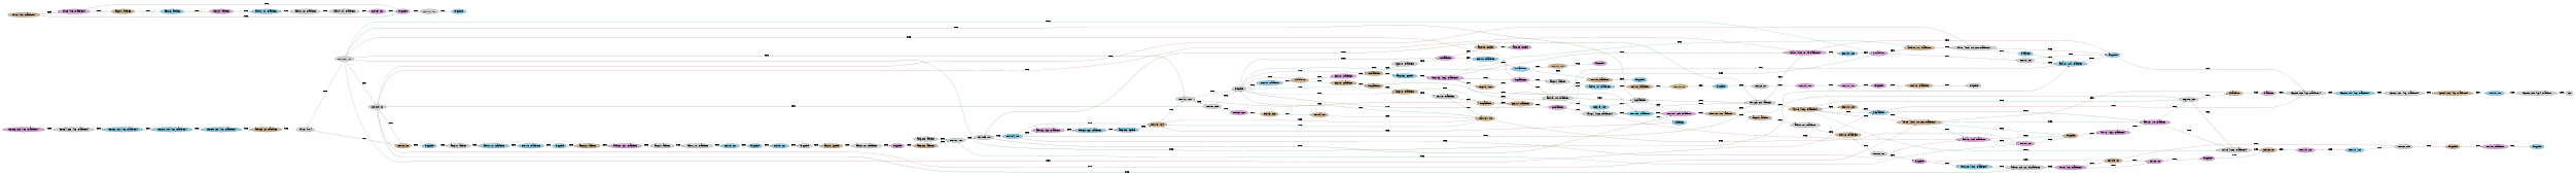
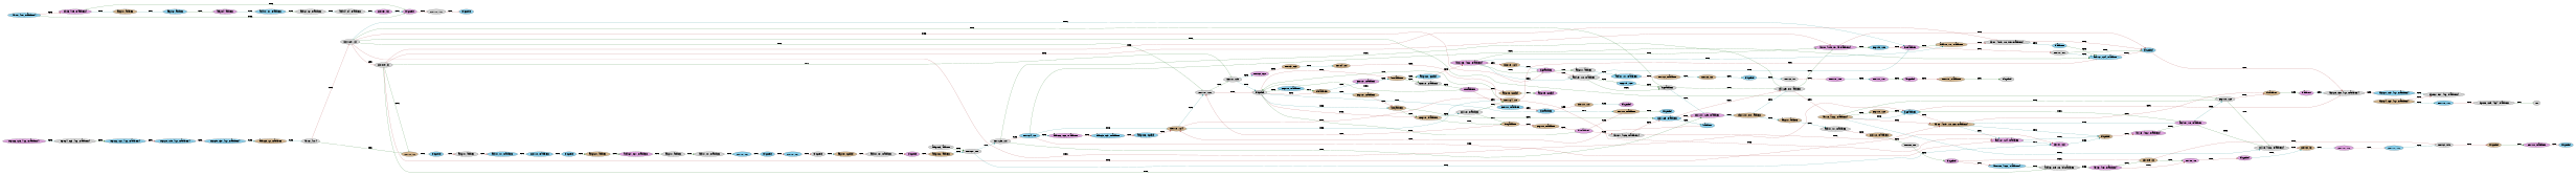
  digraph {
    rankdir=LR
    node [fillcolor=lightgrey style=filled]
    edge [arrowhead=dot color=brown]
    n1 [fillcolor=plum label="stp x26 , x25 , [ sp , #- address ]!"]
    n2 [label="stp x24 , x23 , [ sp , # address ]"]
    n3 [fillcolor=skyblue label="stp x22 , x21 , [ sp , # address ]"]
    n4 [fillcolor=skyblue label="stp x20 , x19 , [ sp , # address ]"]
    n5 [fillcolor=skyblue label="stp x29 , x30 , [ sp , # address ]"]
    n6 [fillcolor=tan label="add x29 , sp , # address"]
    n7 [label="ldr x8 , [ x1 ]"]
    n8 [label="mov w20 , w0"]
    n9 [fillcolor=tan label="mov x0 , x8"]
    n10 [label="mov x19 , x1"]
    n11 [fillcolor=plum label="b.ge address"]
    n12 [label="mov w0 , w20"]
    n13 [label="b.ge address"]
    n14 [fillcolor=plum label="b.ne address"]
    n15 [fillcolor=skyblue label="b.ge address"]
    n16 [label="cmp w8 , w20"]
    n17 [fillcolor=skyblue label="bl symbol"]
    n18 [label="mov x1 , x19"]
    n19 [fillcolor=plum label="ldr x0 , [ x19 , x8 , lsl # address ]"]
    n20 [fillcolor=tan label="ldr x0 , [ x19 , w8 , sxtw # address ]"]
    n21 [label="add x8 , x19 , x8 , lsl # address"]
    n22 [label="ldr x1 , [ x19 , w8 , sxtw # address ]"]
    n23 [label="add w9 , w8 , # address"]
    n24 [label="adrp x1 , address"]
    n25 [label="bl symbol"]
    n26 [label="tbz w25 , # 0 , address"]
    n27 [fillcolor=plum label="eor w10 , w25 , # address"]
    n28 [fillcolor=tan label="add w8 , w8 , # address"]
    n29 [label="mov x1 , xzr"]
    n30 [label="ldp x29 , x30 , [ sp , # address ]"]
    n31 [label="str w8 , [ x22 , # address ]"]
    n32 [fillcolor=tan label="b.lt address"]
    n33 [fillcolor=plum label="mov x2 , x22"]
    n34 [fillcolor=skyblue label="cmp w9 , w20"]
    n35 [fillcolor=skyblue label="bl symbol"]
    n36 [fillcolor=plum label="and w2 , w24 , # address"]
    n37 [fillcolor=tan label="bl symbol"]
    n38 [fillcolor=plum label="ldr x8 , [ x8 , # address ]"]
    n39 [fillcolor=skyblue label="b address"]
    n40 [label="adrp x1 , address"]
    n41 [fillcolor=skyblue label="add x1 , x1 , # address"]
    n42 [fillcolor=skyblue label="mov w0 , # address"]
    n43 [fillcolor=skyblue label="bl symbol"]
    n44 [fillcolor=tan label="adrp x21 , address"]
    n45 [fillcolor=plum label="add x21 , x21 , # address"]
    n46 [label="adrp x1 , address"]
    n47 [label="add x1 , x1 , # address"]
    n48 [fillcolor=skyblue label="mov x0 , x21"]
    n49 [fillcolor=skyblue label="bl symbol"]
    n50 [fillcolor=skyblue label="mov x0 , x21"]
    n51 [label="bl symbol"]
    n52 [fillcolor=tan label="adrp x0 , symbol"]
    n53 [label="add x0 , x0 , # address"]
    n54 [fillcolor=plum label="bl symbol"]
    n55 [fillcolor=tan label="adrp x22 , address"]
    n56 [label="mov x21 , xzr"]
    n57 [label="adrp x23 , address"]
    n58 [label="mov w25 , wzr"]
    n59 [fillcolor=plum label="mov x1 , x21"]
    n60 [fillcolor=skyblue label="mov w24 , wzr"]
    n61 [fillcolor=plum label="add x22 , x22 , # address"]
    n62 [fillcolor=tan label="mov w8 , w24"]
    n63 [fillcolor=skyblue label="and w2 , w24 , # address"]
    n64 [fillcolor=tan label="ldr w8 , [ x22 , # address ]"]
    n65 [fillcolor=tan label="tbnz w10 , # 0 , address"]
    n66 [fillcolor=skyblue label="add x23 , x23 , # address"]
    n67 [fillcolor=tan label="mov w24 , w8"]
    n68 [fillcolor=skyblue label="adrp x26 , symbol"]
    n69 [fillcolor=plum label="cmn w0 , # address"]
    n70 [fillcolor=tan label="b.ne address"]
    n71 [label="cmn w0 , # address"]
    n72 [fillcolor=skyblue label="adrp x22 , symbol"]
    n73 [fillcolor=plum label="b.ne address"]
    n74 [fillcolor=plum label="ldrsw x8 , [ x22 , # address ]"]
    n75 [fillcolor=skyblue label="cmn w0 , # address"]
    n76 [fillcolor=tan label="adrp x8 , symbol"]
    n77 [fillcolor=tan label="cmp w8 , w20"]
    n78 [fillcolor=tan label="cmp w0 , # address"]
    n79 [fillcolor=tan label="b.eq address"]
    n80 [fillcolor=skyblue label="mov w25 , # address"]
    n81 [fillcolor=tan label="cmp w0 , # address"]
    n82 [fillcolor=skyblue label="b address"]
    n83 [label="mov w8 , # address"]
    n84 [fillcolor=tan label="b.eq address"]
    n85 [fillcolor=tan label="cmp w0 , # address"]
    n86 [fillcolor=skyblue label="b.ne address"]
    n87 [fillcolor=plum label="adrp x9 , symbol"]
    n88 [fillcolor=tan label="mov w0 , # address"]
    n89 [fillcolor=tan label="mov w0 , wzr"]
    n90 [fillcolor=skyblue label="cmp w9 , w20"]
    n91 [fillcolor=skyblue label="add x1 , x1 , # address"]
    n92 [fillcolor=tan label="mov w2 , # address"]
    n93 [fillcolor=plum label="b.ne address"]
    n94 [fillcolor=skyblue label="cmp w0 , # address"]
    n95 [fillcolor=tan label="b.le address"]
    n96 [label="ldr x21 , [ x26 , # address ]"]
    n97 [fillcolor=skyblue label="bl symbol"]
    n98 [fillcolor=plum label="bl symbol"]
-   n99 [fillcolor=tan label="ldr x0 , [ x8 , # address ]"]
+   n99 [fillcolor=skyblue label="ldr x0 , [ x8 , # address ]"]
    n100 [fillcolor=plum label="ldr x3 , [ x9 , # address ]"]
    n101 [fillcolor=plum label="bl symbol"]
    n102 [fillcolor=tan label="adrp x1 , address"]
    n103 [label="mov w0 , wzr"]
    n104 [fillcolor=skyblue label="adrp x2 , address"]
    n105 [fillcolor=plum label="adrp x4 , address"]
    n106 [fillcolor=skyblue label="add x1 , x1 , # address"]
    n107 [label="add x2 , x2 , # address"]
    n108 [label="add x4 , x4 , # address"]
    n109 [fillcolor=plum label="mov x5 , xzr"]
    n110 [fillcolor=skyblue label="bl symbol"]
    n111 [fillcolor=tan label="mov x0 , xzr"]
    n112 [fillcolor=skyblue label="bl symbol"]
    n113 [label="mov x2 , x0"]
    n114 [fillcolor=plum label="mov w0 , wzr"]
    n115 [fillcolor=plum label="mov w1 , wzr"]
    n116 [fillcolor=plum label="bl symbol"]
    n117 [fillcolor=tan label="mov w0 , # address"]
    n118 [label="bl symbol"]
    n119 [fillcolor=tan label="cmp w8 , w20"]
    n120 [fillcolor=tan label="adrp x1 , address"]
    n121 [fillcolor=tan label="mov x3 , x23"]
    n122 [fillcolor=tan label="mov x4 , xzr"]
    n123 [fillcolor=tan label="mov x3 , x0"]
    n124 [label="add x1 , x1 , # address"]
    n125 [fillcolor=tan label="mov w2 , # address"]
    n126 [fillcolor=skyblue label="ldp x20 , x19 , [ sp , # address ]"]
    n127 [label="ldp x22 , x21 , [ sp , # address ]"]
    n128 [fillcolor=plum label="ldr w8 , [ x22 , # address ]"]
    n129 [label="mov x0 , xzr"]
    n130 [fillcolor=plum label="bl symbol"]
    n131 [fillcolor=skyblue label="ldrsw x8 , [ x22 , # address ]"]
    n132 [fillcolor=tan label="mov x19 , x0"]
    n133 [fillcolor=plum label="mov x0 , x8"]
    n134 [label="mov x2 , x19"]
    n135 [fillcolor=plum label="bl symbol"]
    n136 [fillcolor=tan label="bl symbol"]
    n137 [fillcolor=plum label="mov w0 , wzr"]
    n138 [fillcolor=skyblue label="mov w1 , wzr"]
    n139 [fillcolor=plum label="mov w0 , # address"]
    n140 [fillcolor=skyblue label="bl symbol"]
    n141 [fillcolor=tan label="ldp x24 , x23 , [ sp , # address ]"]
    n142 [fillcolor=skyblue label="mov w0 , wzr"]
    n143 [label="ldp x26 , x25 , [ sp ] , # address"]
    n144 [label=ret]
    n145 [fillcolor=plum label="add w8 , w8 , # address"]
    n146 [fillcolor=plum label="b address"]
    n1 -> n2 [arrowhead=odot color=teal label=CFG]
    n2 -> n3 [color=darkgreen label=CFG]
    n3 -> n4 [label=CFG]
    n4 -> n5 [arrowhead=odot label=CFG]
    n5 -> n6 [color=teal label=CFG]
    n6 -> n7 [arrowhead=odot color=teal label=CFG]
    n7 -> n8 [arrowhead=odot label=CFG]
    n7 -> n9 [arrowhead=odot color=darkgreen label=DFG]
    n8 -> n10 [arrowhead=odot label=CFG]
    n8 -> n11 [arrowhead=odot label=DFG]
    n8 -> n12 [arrowhead=odot color=darkgreen label=DFG]
    n8 -> n13 [arrowhead=odot color=darkgreen label=DFG]
    n8 -> n14 [color=teal label=DFG]
    n8 -> n15 [label=DFG]
    n8 -> n16 [arrowhead=odot color=darkgreen label=DFG]
    n9 -> n17 [arrowhead=odot color=teal label=DFG]
    n10 -> n9 [arrowhead=odot color=darkgreen label=CFG]
    n10 -> n18 [arrowhead=odot color=darkgreen label=DFG]
    n10 -> n19 [label=DFG]
    n10 -> n20 [label=DFG]
    n10 -> n21 [arrowhead=odot color=darkgreen label=DFG]
    n10 -> n22 [arrowhead=odot label=DFG]
    n11 -> n23 [arrowhead=odot label=CFG]
    n11 -> n24 [color=darkgreen label=CFG]
    n12 -> n18 [arrowhead=odot color=darkgreen label=CFG]
    n12 -> n25 [arrowhead=odot label=DFG]
    n13 -> n26 [arrowhead=odot color=darkgreen label=CFG]
    n13 -> n27 [arrowhead=odot color=teal label=CFG]
    n14 -> n28 [arrowhead=odot color=darkgreen label=CFG]
    n14 -> n29 [label=CFG]
    n15 -> n20 [arrowhead=odot label=CFG]
    n15 -> n30 [arrowhead=odot label=CFG]
    n16 -> n31 [arrowhead=odot color=darkgreen label=CFG]
    n16 -> n32 [label=DFG]
    n17 -> n40 [label=CFG]
    n18 -> n25 [color=teal label=DFG]
    n18 -> n33 [color=teal label=CFG]
    n19 -> n34 [color=darkgreen label=CFG]
    n19 -> n35 [label=DFG]
    n20 -> n36 [color=teal label=CFG]
    n20 -> n37 [color=teal label=DFG]
    n21 -> n38 [arrowhead=odot color=darkgreen label=DFG]
    n22 -> n35 [label=DFG]
    n22 -> n39 [arrowhead=odot color=teal label=CFG]
    n23 -> n13 [color=darkgreen label=DFG]
    n23 -> n14 [arrowhead=odot color=teal label=DFG]
    n23 -> n90 [arrowhead=odot color=darkgreen label=CFG]
    n24 -> n91 [color=teal label=CFG]
    n25 -> n70 [label=DFG]
    n25 -> n73 [arrowhead=odot color=darkgreen label=DFG]
    n25 -> n79 [color=teal label=DFG]
    n25 -> n81 [label=DFG]
    n25 -> n86 [arrowhead=odot color=teal label=DFG]
    n25 -> n93 [arrowhead=odot color=darkgreen label=DFG]
    n25 -> n94 [arrowhead=odot color=darkgreen label=CFG]
    n25 -> n95 [arrowhead=odot label=DFG]
    n26 -> n19 [arrowhead=odot color=darkgreen label=CFG]
    n26 -> n64 [label=CFG]
    n27 -> n65 [arrowhead=odot color=teal label=DFG]
    n28 -> n22 [label=DFG]
    n29 -> n35 [color=darkgreen label=DFG]
    n29 -> n63 [color=teal label=CFG]
    n30 -> n126 [arrowhead=odot label=CFG]
    n31 -> n123 [label=CFG]
    n32 -> n20 [arrowhead=odot label=CFG]
    n32 -> n146 [arrowhead=odot color=darkgreen label=CFG]
    n33 -> n121 [arrowhead=odot label=CFG]
    n34 -> n14 [label=CFG]
    n35 -> n30 [label=CFG]
    n36 -> n37 [arrowhead=odot color=teal label=DFG]
    n36 -> n59 [color=teal label=CFG]
    n37 -> n128 [label=CFG]
    n38 -> n132 [arrowhead=odot color=darkgreen label=CFG]
    n38 -> n133 [label=DFG]
    n39 -> n63 [color=darkgreen label=CFG]
    n40 -> n41 [label=CFG]
    n41 -> n42 [arrowhead=odot color=teal label=CFG]
    n42 -> n43 [arrowhead=odot color=teal label=CFG]
    n43 -> n44 [color=darkgreen label=CFG]
    n44 -> n45 [color=darkgreen label=CFG]
    n45 -> n46 [arrowhead=odot color=darkgreen label=CFG]
    n46 -> n47 [color=darkgreen label=CFG]
    n47 -> n48 [color=teal label=CFG]
    n48 -> n49 [arrowhead=odot color=teal label=CFG]
    n49 -> n50 [label=CFG]
    n50 -> n51 [label=CFG]
    n51 -> n52 [color=teal label=CFG]
    n52 -> n53 [arrowhead=odot label=CFG]
    n53 -> n54 [label=CFG]
    n54 -> n55 [arrowhead=odot label=CFG]
    n55 -> n56 [color=teal label=CFG]
    n56 -> n58 [color=teal label=CFG]
    n56 -> n59 [color=teal label=DFG]
    n57 -> n56 [color=darkgreen label=CFG]
    n58 -> n26 [arrowhead=odot color=darkgreen label=DFG]
    n58 -> n27 [color=darkgreen label=DFG]
    n58 -> n60 [arrowhead=odot label=CFG]
    n59 -> n37 [color=teal label=DFG]
    n60 -> n36 [label=DFG]
    n60 -> n61 [color=teal label=CFG]
    n60 -> n62 [arrowhead=odot color=teal label=DFG]
    n60 -> n63 [color=darkgreen label=DFG]
    n61 -> n66 [label=CFG]
    n62 -> n12 [color=teal label=CFG]
    n62 -> n67 [label=DFG]
    n63 -> n35 [arrowhead=odot label=DFG]
    n64 -> n15 [color=teal label=DFG]
    n64 -> n16 [arrowhead=odot color=darkgreen label=DFG]
    n64 -> n20 [label=DFG]
    n64 -> n31 [color=teal label=DFG]
    n64 -> n119 [color=darkgreen label=CFG]
    n65 -> n26 [arrowhead=odot color=teal label=CFG]
    n65 -> n120 [color=teal label=CFG]
    n66 -> n68 [label=CFG]
    n67 -> n25 [color=darkgreen label=CFG]
    n67 -> n36 [label=DFG]
    n67 -> n62 [arrowhead=odot color=teal label=DFG]
    n67 -> n63 [arrowhead=odot label=DFG]
    n68 -> n62 [label=CFG]
    n69 -> n70 [color=teal label=CFG]
    n70 -> n71 [color=darkgreen label=CFG]
    n70 -> n72 [color=darkgreen label=CFG]
    n71 -> n73 [arrowhead=odot color=darkgreen label=CFG]
    n72 -> n74 [label=CFG]
    n73 -> n75 [arrowhead=odot label=CFG]
    n73 -> n76 [arrowhead=odot label=CFG]
    n74 -> n11 [arrowhead=odot color=darkgreen label=DFG]
    n74 -> n19 [color=darkgreen label=DFG]
    n74 -> n23 [color=teal label=DFG]
    n74 -> n28 [color=teal label=DFG]
    n74 -> n77 [label=CFG]
    n75 -> n86 [label=CFG]
    n76 -> n87 [color=darkgreen label=CFG]
    n77 -> n11 [arrowhead=odot color=teal label=CFG]
    n78 -> n79 [label=CFG]
    n79 -> n80 [color=darkgreen label=CFG]
    n79 -> n81 [color=darkgreen label=CFG]
    n80 -> n26 [label=DFG]
    n80 -> n27 [label=DFG]
    n80 -> n82 [color=teal label=CFG]
    n81 -> n83 [color=teal label=CFG]
    n81 -> n84 [color=darkgreen label=DFG]
    n82 -> n62 [label=CFG]
    n83 -> n67 [color=darkgreen label=DFG]
    n83 -> n84 [arrowhead=odot color=darkgreen label=CFG]
    n84 -> n12 [label=CFG]
    n84 -> n85 [label=CFG]
    n85 -> n93 [arrowhead=odot label=CFG]
    n86 -> n88 [color=teal label=CFG]
    n86 -> n89 [arrowhead=odot label=CFG]
    n88 -> n97 [arrowhead=odot color=darkgreen label=CFG]
    n89 -> n98 [arrowhead=odot color=teal label=CFG]
    n90 -> n13 [color=darkgreen label=CFG]
    n91 -> n92 [arrowhead=odot label=CFG]
    n92 -> n111 [color=teal label=CFG]
    n93 -> n88 [arrowhead=odot label=CFG]
    n93 -> n96 [label=CFG]
    n94 -> n95 [color=darkgreen label=CFG]
    n95 -> n69 [color=teal label=CFG]
    n95 -> n78 [arrowhead=odot color=teal label=CFG]
    n96 -> n59 [label=DFG]
    n96 -> n80 [label=CFG]
    n99 -> n100 [label=CFG]
    n99 -> n101 [arrowhead=odot color=darkgreen label=DFG]
    n100 -> n101 [arrowhead=odot color=darkgreen label=DFG]
    n100 -> n102 [arrowhead=odot color=teal label=CFG]
    n101 -> n103 [arrowhead=odot label=CFG]
    n102 -> n104 [arrowhead=odot color=teal label=CFG]
    n103 -> n110 [arrowhead=odot label=CFG]
    n104 -> n105 [arrowhead=odot color=darkgreen label=CFG]
    n105 -> n106 [arrowhead=odot color=teal label=CFG]
    n106 -> n107 [arrowhead=odot color=darkgreen label=CFG]
    n107 -> n108 [arrowhead=odot color=teal label=DFG]
    n108 -> n109 [arrowhead=odot color=teal label=CFG]
    n109 -> n101 [color=teal label=CFG]
    n111 -> n112 [color=teal label=CFG]
    n112 -> n113 [color=teal label=DFG]
    n113 -> n114 [arrowhead=odot label=CFG]
    n114 -> n115 [color=teal label=CFG]
    n115 -> n116 [color=darkgreen label=CFG]
    n116 -> n117 [label=CFG]
    n117 -> n118 [color=darkgreen label=CFG]
    n119 -> n15 [arrowhead=odot color=darkgreen label=CFG]
    n120 -> n124 [color=teal label=CFG]
    n121 -> n122 [color=teal label=CFG]
    n122 -> n67 [label=CFG]
    n123 -> n137 [arrowhead=odot color=teal label=CFG]
    n124 -> n125 [arrowhead=odot label=CFG]
    n125 -> n129 [arrowhead=odot color=darkgreen label=CFG]
    n126 -> n127 [arrowhead=odot color=teal label=CFG]
-   n127 -> n141 [label=CFG]
+   n141 -> n127 [label=CFG]
    n128 -> n145 [arrowhead=odot color=darkgreen label=DFG]
    n129 -> n130 [color=darkgreen label=CFG]
    n130 -> n131 [label=CFG]
    n130 -> n132 [arrowhead=odot label=DFG]
    n131 -> n21 [arrowhead=odot color=darkgreen label=DFG]
    n132 -> n133 [color=darkgreen label=CFG]
    n132 -> n134 [arrowhead=odot label=DFG]
    n133 -> n135 [label=DFG]
    n134 -> n136 [label=CFG]
    n135 -> n123 [color=teal label=DFG]
    n136 -> n139 [color=darkgreen label=CFG]
    n137 -> n138 [arrowhead=odot label=CFG]
    n138 -> n134 [arrowhead=odot color=teal label=CFG]
    n139 -> n140 [arrowhead=odot label=CFG]
    n141 -> n142 [color=teal label=CFG]
    n142 -> n143 [arrowhead=odot label=CFG]
    n143 -> n144 [arrowhead=odot color=darkgreen label=CFG]
    n145 -> n15 [color=darkgreen label=DFG]
    n145 -> n16 [color=teal label=DFG]
    n145 -> n20 [arrowhead=odot color=teal label=DFG]
    n145 -> n31 [arrowhead=odot color=darkgreen label=DFG]
    n146 -> n30 [arrowhead=odot color=teal label=CFG]
  }
